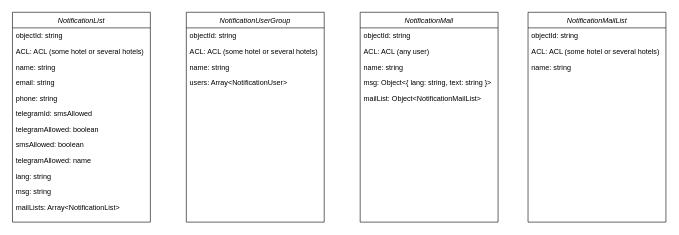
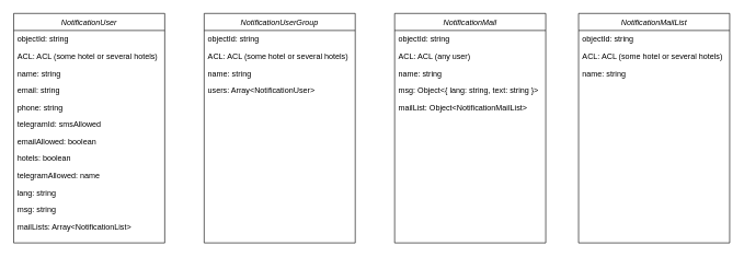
  <mxCell id="0" />
  <mxCell id="1" parent="0" />
- <mxCell id="2" value="NotificationList" style="swimlane;fontStyle=2;align=center;verticalAlign=top;childLayout=stackLayout;horizontal=1;startSize=26;horizontalStack=0;resizeParent=1;resizeLast=0;collapsible=1;marginBottom=0;rounded=0;shadow=0;strokeWidth=1;" parent="1" vertex="1"><mxGeometry x="20" y="20" width="230" height="350" as="geometry"><mxRectangle x="220" y="120" width="160" height="26" as="alternateBounds" /></mxGeometry></mxCell>
+ <mxCell id="2" value="NotificationUser" style="swimlane;fontStyle=2;align=center;verticalAlign=top;childLayout=stackLayout;horizontal=1;startSize=26;horizontalStack=0;resizeParent=1;resizeLast=0;collapsible=1;marginBottom=0;rounded=0;shadow=0;strokeWidth=1;" parent="1" vertex="1"><mxGeometry x="20" y="20" width="230" height="350" as="geometry"><mxRectangle x="220" y="120" width="160" height="26" as="alternateBounds" /></mxGeometry></mxCell>
  <mxCell id="3" value="objectId: string" style="text;align=left;verticalAlign=top;spacingLeft=4;spacingRight=4;overflow=hidden;rotatable=0;points=[[0,0.5],[1,0.5]];portConstraint=eastwest;" parent="2" vertex="1"><mxGeometry y="26" width="230" height="26" as="geometry" /></mxCell>
  <mxCell id="4" value="ACL: ACL (some hotel or several hotels)" style="text;align=left;verticalAlign=top;spacingLeft=4;spacingRight=4;overflow=hidden;rotatable=0;points=[[0,0.5],[1,0.5]];portConstraint=eastwest;rounded=0;shadow=0;html=0;" parent="2" vertex="1"><mxGeometry y="52" width="230" height="26" as="geometry" /></mxCell>
  <mxCell id="5" value="name: string" style="text;align=left;verticalAlign=top;spacingLeft=4;spacingRight=4;overflow=hidden;rotatable=0;points=[[0,0.5],[1,0.5]];portConstraint=eastwest;rounded=0;shadow=0;html=0;" parent="2" vertex="1"><mxGeometry y="78" width="230" height="26" as="geometry" /></mxCell>
  <mxCell id="6" value="email: string" style="text;align=left;verticalAlign=top;spacingLeft=4;spacingRight=4;overflow=hidden;rotatable=0;points=[[0,0.5],[1,0.5]];portConstraint=eastwest;rounded=0;shadow=0;html=0;" parent="2" vertex="1"><mxGeometry y="104" width="230" height="26" as="geometry" /></mxCell>
  <mxCell id="7" value="phone: string" style="text;align=left;verticalAlign=top;spacingLeft=4;spacingRight=4;overflow=hidden;rotatable=0;points=[[0,0.5],[1,0.5]];portConstraint=eastwest;rounded=0;shadow=0;html=0;" parent="2" vertex="1"><mxGeometry y="130" width="230" height="26" as="geometry" /></mxCell>
  <mxCell id="8" value="telegramId: smsAllowed" style="text;align=left;verticalAlign=top;spacingLeft=4;spacingRight=4;overflow=hidden;rotatable=0;points=[[0,0.5],[1,0.5]];portConstraint=eastwest;rounded=0;shadow=0;html=0;" parent="2" vertex="1"><mxGeometry y="156" width="230" height="26" as="geometry" /></mxCell>
- <mxCell id="9" value="telegramAllowed: boolean" style="text;align=left;verticalAlign=top;spacingLeft=4;spacingRight=4;overflow=hidden;rotatable=0;points=[[0,0.5],[1,0.5]];portConstraint=eastwest;rounded=0;shadow=0;html=0;" parent="2" vertex="1"><mxGeometry y="182" width="230" height="26" as="geometry" /></mxCell>
- <mxCell id="10" value="smsAllowed: boolean" style="text;align=left;verticalAlign=top;spacingLeft=4;spacingRight=4;overflow=hidden;rotatable=0;points=[[0,0.5],[1,0.5]];portConstraint=eastwest;rounded=0;shadow=0;html=0;" parent="2" vertex="1"><mxGeometry y="208" width="230" height="26" as="geometry" /></mxCell>
+ <mxCell id="9" value="emailAllowed: boolean" style="text;align=left;verticalAlign=top;spacingLeft=4;spacingRight=4;overflow=hidden;rotatable=0;points=[[0,0.5],[1,0.5]];portConstraint=eastwest;rounded=0;shadow=0;html=0;" parent="2" vertex="1"><mxGeometry y="182" width="230" height="26" as="geometry" /></mxCell>
+ <mxCell id="10" value="hotels: boolean" style="text;align=left;verticalAlign=top;spacingLeft=4;spacingRight=4;overflow=hidden;rotatable=0;points=[[0,0.5],[1,0.5]];portConstraint=eastwest;rounded=0;shadow=0;html=0;" parent="2" vertex="1"><mxGeometry y="208" width="230" height="26" as="geometry" /></mxCell>
  <mxCell id="11" value="telegramAllowed: name" style="text;align=left;verticalAlign=top;spacingLeft=4;spacingRight=4;overflow=hidden;rotatable=0;points=[[0,0.5],[1,0.5]];portConstraint=eastwest;rounded=0;shadow=0;html=0;" parent="2" vertex="1"><mxGeometry y="234" width="230" height="26" as="geometry" /></mxCell>
  <mxCell id="12" value="lang: string" style="text;align=left;verticalAlign=top;spacingLeft=4;spacingRight=4;overflow=hidden;rotatable=0;points=[[0,0.5],[1,0.5]];portConstraint=eastwest;rounded=0;shadow=0;html=0;" parent="2" vertex="1"><mxGeometry y="260" width="230" height="26" as="geometry" /></mxCell>
  <mxCell id="13" value="msg: string" style="text;align=left;verticalAlign=top;spacingLeft=4;spacingRight=4;overflow=hidden;rotatable=0;points=[[0,0.5],[1,0.5]];portConstraint=eastwest;rounded=0;shadow=0;html=0;" parent="2" vertex="1"><mxGeometry y="286" width="230" height="26" as="geometry" /></mxCell>
  <mxCell id="14" value="mailLists: Array&lt;NotificationList&gt;" style="text;align=left;verticalAlign=top;spacingLeft=4;spacingRight=4;overflow=hidden;rotatable=0;points=[[0,0.5],[1,0.5]];portConstraint=eastwest;rounded=0;shadow=0;html=0;" parent="2" vertex="1"><mxGeometry y="312" width="230" height="26" as="geometry" /></mxCell>
  <mxCell id="15" value="NotificationUserGroup" style="swimlane;fontStyle=2;align=center;verticalAlign=top;childLayout=stackLayout;horizontal=1;startSize=26;horizontalStack=0;resizeParent=1;resizeLast=0;collapsible=1;marginBottom=0;rounded=0;shadow=0;strokeWidth=1;" parent="1" vertex="1"><mxGeometry x="310" y="20" width="230" height="350" as="geometry"><mxRectangle x="220" y="120" width="160" height="26" as="alternateBounds" /></mxGeometry></mxCell>
  <mxCell id="16" value="objectId: string" style="text;align=left;verticalAlign=top;spacingLeft=4;spacingRight=4;overflow=hidden;rotatable=0;points=[[0,0.5],[1,0.5]];portConstraint=eastwest;" parent="15" vertex="1"><mxGeometry y="26" width="230" height="26" as="geometry" /></mxCell>
  <mxCell id="17" value="ACL: ACL (some hotel or several hotels)" style="text;align=left;verticalAlign=top;spacingLeft=4;spacingRight=4;overflow=hidden;rotatable=0;points=[[0,0.5],[1,0.5]];portConstraint=eastwest;rounded=0;shadow=0;html=0;" parent="15" vertex="1"><mxGeometry y="52" width="230" height="26" as="geometry" /></mxCell>
  <mxCell id="18" value="name: string" style="text;align=left;verticalAlign=top;spacingLeft=4;spacingRight=4;overflow=hidden;rotatable=0;points=[[0,0.5],[1,0.5]];portConstraint=eastwest;rounded=0;shadow=0;html=0;" parent="15" vertex="1"><mxGeometry y="78" width="230" height="26" as="geometry" /></mxCell>
  <mxCell id="19" value="users: Array&lt;NotificationUser&gt;" style="text;align=left;verticalAlign=top;spacingLeft=4;spacingRight=4;overflow=hidden;rotatable=0;points=[[0,0.5],[1,0.5]];portConstraint=eastwest;rounded=0;shadow=0;html=0;" parent="15" vertex="1"><mxGeometry y="104" width="230" height="26" as="geometry" /></mxCell>
  <mxCell id="20" value="NotificationMail" style="swimlane;fontStyle=2;align=center;verticalAlign=top;childLayout=stackLayout;horizontal=1;startSize=26;horizontalStack=0;resizeParent=1;resizeLast=0;collapsible=1;marginBottom=0;rounded=0;shadow=0;strokeWidth=1;" parent="1" vertex="1"><mxGeometry x="600" y="20" width="230" height="350" as="geometry"><mxRectangle x="220" y="120" width="160" height="26" as="alternateBounds" /></mxGeometry></mxCell>
  <mxCell id="21" value="objectId: string" style="text;align=left;verticalAlign=top;spacingLeft=4;spacingRight=4;overflow=hidden;rotatable=0;points=[[0,0.5],[1,0.5]];portConstraint=eastwest;" parent="20" vertex="1"><mxGeometry y="26" width="230" height="26" as="geometry" /></mxCell>
  <mxCell id="22" value="ACL: ACL (any user)" style="text;align=left;verticalAlign=top;spacingLeft=4;spacingRight=4;overflow=hidden;rotatable=0;points=[[0,0.5],[1,0.5]];portConstraint=eastwest;rounded=0;shadow=0;html=0;" parent="20" vertex="1"><mxGeometry y="52" width="230" height="26" as="geometry" /></mxCell>
  <mxCell id="23" value="name: string" style="text;align=left;verticalAlign=top;spacingLeft=4;spacingRight=4;overflow=hidden;rotatable=0;points=[[0,0.5],[1,0.5]];portConstraint=eastwest;rounded=0;shadow=0;html=0;" parent="20" vertex="1"><mxGeometry y="78" width="230" height="26" as="geometry" /></mxCell>
  <mxCell id="24" value="msg: Object&lt;{ lang: string, text: string }&gt;" style="text;align=left;verticalAlign=top;spacingLeft=4;spacingRight=4;overflow=hidden;rotatable=0;points=[[0,0.5],[1,0.5]];portConstraint=eastwest;rounded=0;shadow=0;html=0;" parent="20" vertex="1"><mxGeometry y="104" width="230" height="26" as="geometry" /></mxCell>
  <mxCell id="25" value="mailList: Object&lt;NotificationMailList&gt;" style="text;align=left;verticalAlign=top;spacingLeft=4;spacingRight=4;overflow=hidden;rotatable=0;points=[[0,0.5],[1,0.5]];portConstraint=eastwest;rounded=0;shadow=0;html=0;" parent="20" vertex="1"><mxGeometry y="130" width="230" height="26" as="geometry" /></mxCell>
  <mxCell id="26" value="NotificationMailList" style="swimlane;fontStyle=2;align=center;verticalAlign=top;childLayout=stackLayout;horizontal=1;startSize=26;horizontalStack=0;resizeParent=1;resizeLast=0;collapsible=1;marginBottom=0;rounded=0;shadow=0;strokeWidth=1;" parent="1" vertex="1"><mxGeometry x="880" y="20" width="230" height="350" as="geometry"><mxRectangle x="220" y="120" width="160" height="26" as="alternateBounds" /></mxGeometry></mxCell>
  <mxCell id="27" value="objectId: string" style="text;align=left;verticalAlign=top;spacingLeft=4;spacingRight=4;overflow=hidden;rotatable=0;points=[[0,0.5],[1,0.5]];portConstraint=eastwest;" parent="26" vertex="1"><mxGeometry y="26" width="230" height="26" as="geometry" /></mxCell>
  <mxCell id="28" value="ACL: ACL (some hotel or several hotels)" style="text;align=left;verticalAlign=top;spacingLeft=4;spacingRight=4;overflow=hidden;rotatable=0;points=[[0,0.5],[1,0.5]];portConstraint=eastwest;rounded=0;shadow=0;html=0;" parent="26" vertex="1"><mxGeometry y="52" width="230" height="26" as="geometry" /></mxCell>
  <mxCell id="29" value="name: string" style="text;align=left;verticalAlign=top;spacingLeft=4;spacingRight=4;overflow=hidden;rotatable=0;points=[[0,0.5],[1,0.5]];portConstraint=eastwest;rounded=0;shadow=0;html=0;" parent="26" vertex="1"><mxGeometry y="78" width="230" height="26" as="geometry" /></mxCell>
